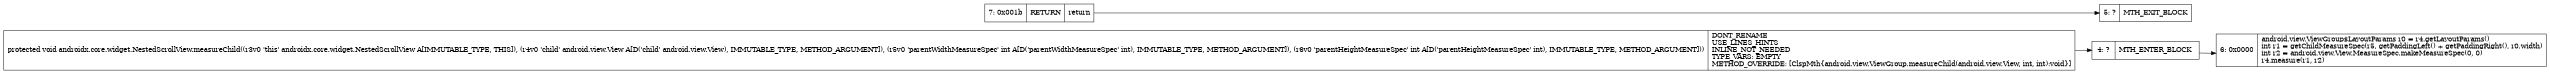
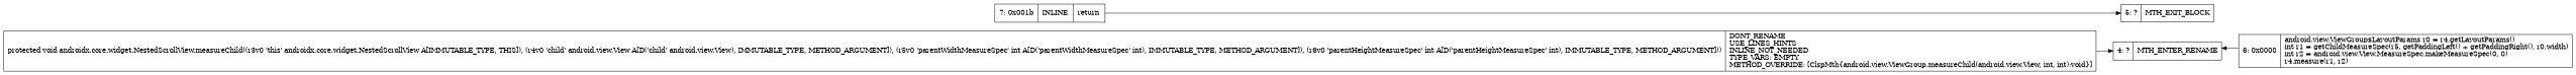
  digraph {
    rankdir=LR
    node [shape=record]
-   n1 [label="{4\:\ ?|MTH_ENTER_BLOCK\l}"]
+   n1 [label="{4\:\ ?|MTH_ENTER_RENAME\l}"]
    n2 [label="{6\:\ 0x0000|android.view.ViewGroup$LayoutParams r0 = r4.getLayoutParams()\lint r1 = getChildMeasureSpec(r5, getPaddingLeft() + getPaddingRight(), r0.width)\lint r2 = android.view.View.MeasureSpec.makeMeasureSpec(0, 0)\lr4.measure(r1, r2)\l}"]
-   n3 [label="{7\:\ 0x001b|RETURN\l|return\l}"]
+   n3 [label="{7\:\ 0x001b|INLINE\l|return\l}"]
    n4 [label="{5\:\ ?|MTH_EXIT_BLOCK\l}"]
    n5 [label="{protected void androidx.core.widget.NestedScrollView.measureChild((r3v0 'this' androidx.core.widget.NestedScrollView A[IMMUTABLE_TYPE, THIS]), (r4v0 'child' android.view.View A[D('child' android.view.View), IMMUTABLE_TYPE, METHOD_ARGUMENT]), (r5v0 'parentWidthMeasureSpec' int A[D('parentWidthMeasureSpec' int), IMMUTABLE_TYPE, METHOD_ARGUMENT]), (r6v0 'parentHeightMeasureSpec' int A[D('parentHeightMeasureSpec' int), IMMUTABLE_TYPE, METHOD_ARGUMENT]))  | DONT_RENAME\lUSE_LINES_HINTS\lINLINE_NOT_NEEDED\lTYPE_VARS: EMPTY\lMETHOD_OVERRIDE: [ClspMth\{android.view.ViewGroup.measureChild(android.view.View, int, int):void\}]\l}"]
-   n1 -> n2
+   n2 -> n1
    n3 -> n4
    n5 -> n1
  }
